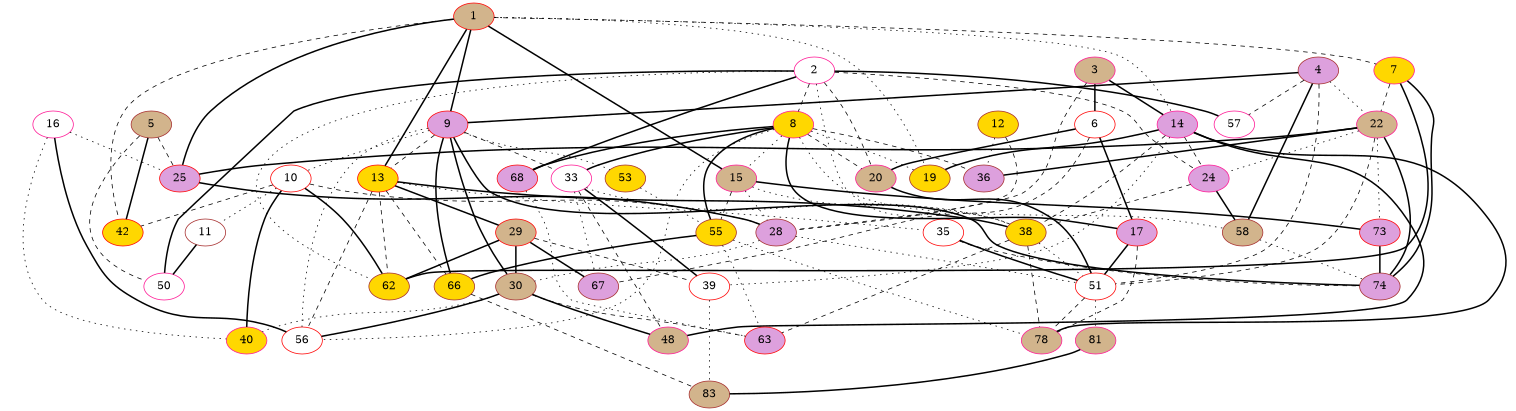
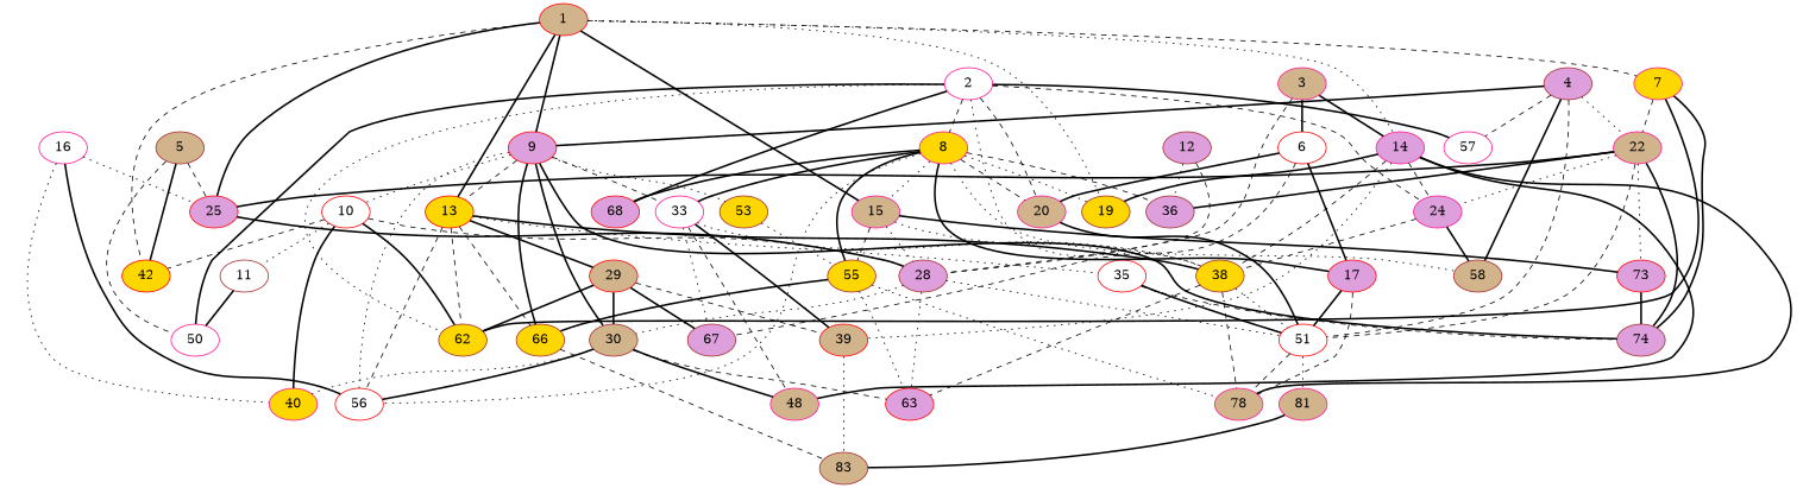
  graph {
    node [color=deeppink fillcolor=plum style=filled]
    edge [style=bold]
    1 [color=red fillcolor=tan super="+54+26"]
    7 [fillcolor=gold]
    9 [color=red super="+44+31+23"]
    13 [color=red fillcolor=gold super="+21+72"]
    14 [super="+34+60"]
    15 [fillcolor=tan]
    19 [color=brown fillcolor=gold]
    25 [color=red super="+79+59"]
    42 [color=red fillcolor=gold]
    62 [color=brown fillcolor=gold]
    22 [fillcolor=tan super="+32"]
    74 [color=brown super="+76"]
    33 [fillcolor=white super="+70"]
    56 [color=red fillcolor=white]
    10 [color=red fillcolor=white super="+27"]
    30 [color=brown fillcolor=tan super="+52"]
    53 [color=brown fillcolor=gold]
    66 [color=brown fillcolor=gold]
    38 [color=brown fillcolor=gold super="+41+47"]
    29 [color=red fillcolor=tan super="+80"]
    35 [color=red fillcolor=white super="+84"]
    24
-   39 [color=red fillcolor=white]
+   39 [color=red fillcolor=tan]
    48 [fillcolor=tan]
    78 [fillcolor=tan]
    28 [color=brown super="+71+82"]
    55 [color=brown fillcolor=gold]
    73 [color=red]
    2 [fillcolor=white super="+18"]
    8 [fillcolor=gold super="+46+45+43"]
    20 [fillcolor=tan super="+64"]
    50 [fillcolor=white]
    57 [fillcolor=white]
    68 [color=red]
    58 [color=brown fillcolor=tan]
    17 [color=red super="+49"]
    36 [color=brown]
    51 [color=red fillcolor=white super="+75"]
    63 [color=red]
    3 [fillcolor=tan super="+61"]
    6 [color=red fillcolor=white super="+37"]
    67 [color=brown]
    4 [color=brown super="+77"]
    81 [fillcolor=tan]
    5 [color=brown fillcolor=tan]
    11 [color=brown fillcolor=white]
    40 [fillcolor=gold]
    83 [color=brown fillcolor=tan]
-   12 [color=brown fillcolor=gold]
+   12 [color=brown]
    16 [fillcolor=white]
    1 -- 7 [style=dashed]
    1 -- 9
    1 -- 13
    1 -- 14 [style=dotted]
    1 -- 15
    1 -- 19 [style=dotted]
    1 -- 25
    1 -- 42 [style=dashed]
    7 -- 62
    7 -- 22 [style=dashed]
    7 -- 74
    9 -- 13 [style=dashed]
    9 -- 74
    9 -- 33 [style=dashed weight=2]
    9 -- 56 [style=dotted weight=2]
    9 -- 10 [style=dotted]
    9 -- 30
    9 -- 53 [style=dotted]
    9 -- 66
    13 -- 62 [style=dashed]
    13 -- 56 [style=dashed]
    13 -- 66 [style=dashed]
    13 -- 38
    13 -- 29
    13 -- 35 [style=dotted]
    14 -- 19
    14 -- 38 [style=dashed]
    14 -- 24 [style=dashed]
    14 -- 39 [style=dotted]
    14 -- 48
    14 -- 78
    15 -- 38 [style=dotted]
    15 -- 28 [style=dotted]
    15 -- 55 [style=dashed]
    15 -- 73
    25 -- 28
    22 -- 25
    22 -- 74 [weight=2]
    22 -- 24 [style=dotted]
    22 -- 73 [style=dotted]
    22 -- 36
    22 -- 51 [style=dashed]
    33 -- 38 [style=dotted]
    33 -- 39
    33 -- 48 [style=dashed]
    33 -- 67 [style=dotted]
    10 -- 42 [style=dashed]
    10 -- 62
    10 -- 28 [style=dashed]
    10 -- 11 [style=dotted]
    10 -- 40
    30 -- 56
    30 -- 48
    30 -- 63 [style=dashed]
    30 -- 40 [style=dotted]
    53 -- 55 [style=dotted]
    66 -- 83 [style=dashed]
    38 -- 78 [style=dashed]
    38 -- 51 [style=dotted]
    38 -- 63 [style=dashed weight=2]
    29 -- 62
    29 -- 30
    29 -- 39 [style=dashed]
    29 -- 67
    35 -- 74 [style=dashed]
    35 -- 51
    24 -- 38 [style=dashed]
    24 -- 58
    39 -- 83 [style=dotted]
    28 -- 30 [style=dotted]
    28 -- 51 [style=dotted]
-   68 -- 63 [style=dotted]
+   28 -- 63 [style=dotted]
    55 -- 66
    55 -- 78 [style=dotted]
    55 -- 63 [style=dotted]
    73 -- 74
    2 -- 62 [style=dotted]
    2 -- 38 [style=dotted]
    2 -- 24 [style=dashed]
    2 -- 8 [style=dashed]
    2 -- 20 [style=dashed]
    2 -- 50
    2 -- 57
    2 -- 68
    8 -- 15 [style=dotted]
    8 -- 19 [style=dotted]
    8 -- 33
    8 -- 56 [style=dotted]
    8 -- 55
    8 -- 20 [style=dashed weight=3]
    8 -- 68
    8 -- 58 [style=dotted]
    8 -- 17
    8 -- 36 [style=dashed]
    20 -- 51
-   58 -- 74 [style=dotted]
    17 -- 78 [style=dashed]
    17 -- 51
    51 -- 78 [style=dashed]
    51 -- 81 [style=dotted]
    3 -- 14
    3 -- 28 [style=dashed]
    3 -- 6 [weight=2]
    6 -- 20
    6 -- 17
    6 -- 67 [style=dashed weight=2]
    4 -- 9
    4 -- 22 [style=dotted]
    4 -- 57 [style=dashed]
    4 -- 58
    4 -- 51 [style=dashed weight=2]
    81 -- 83
    5 -- 25 [style=dashed]
    5 -- 42
    5 -- 50 [style=dashed]
    11 -- 50
    12 -- 28 [style=dashed]
    12 -- 36 [style=dotted]
    16 -- 25 [style=dotted]
    16 -- 56
    16 -- 40 [style=dotted]
  }
